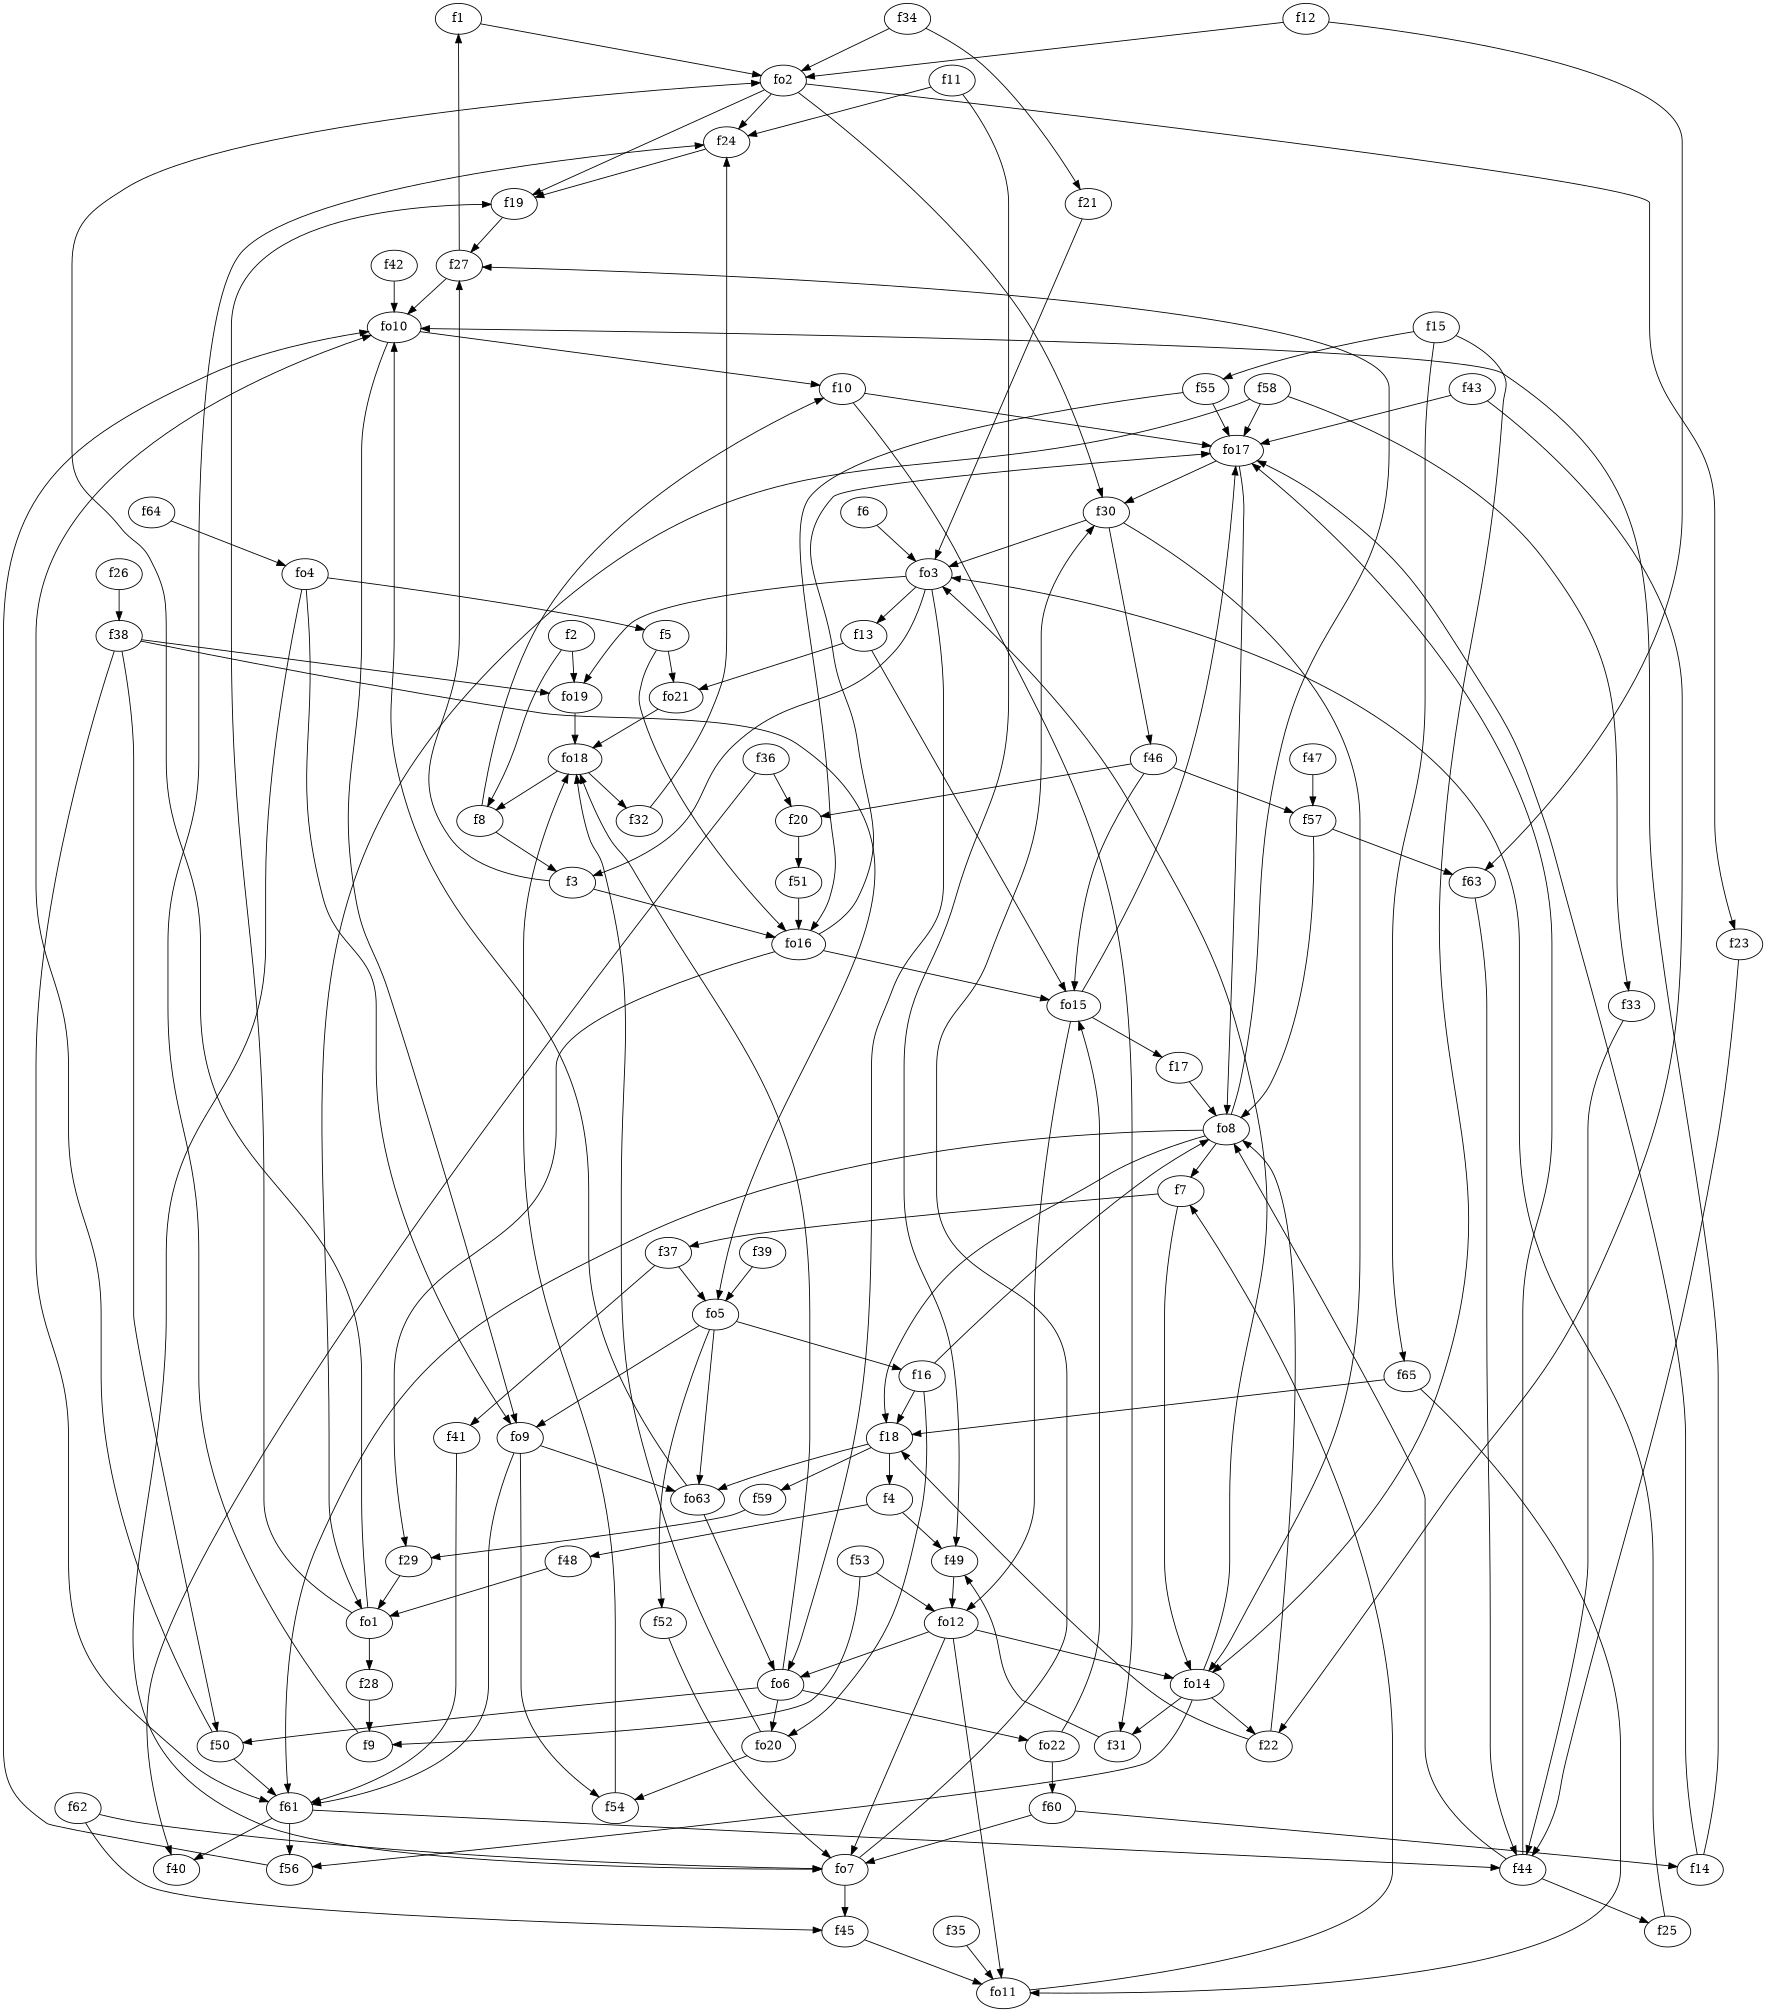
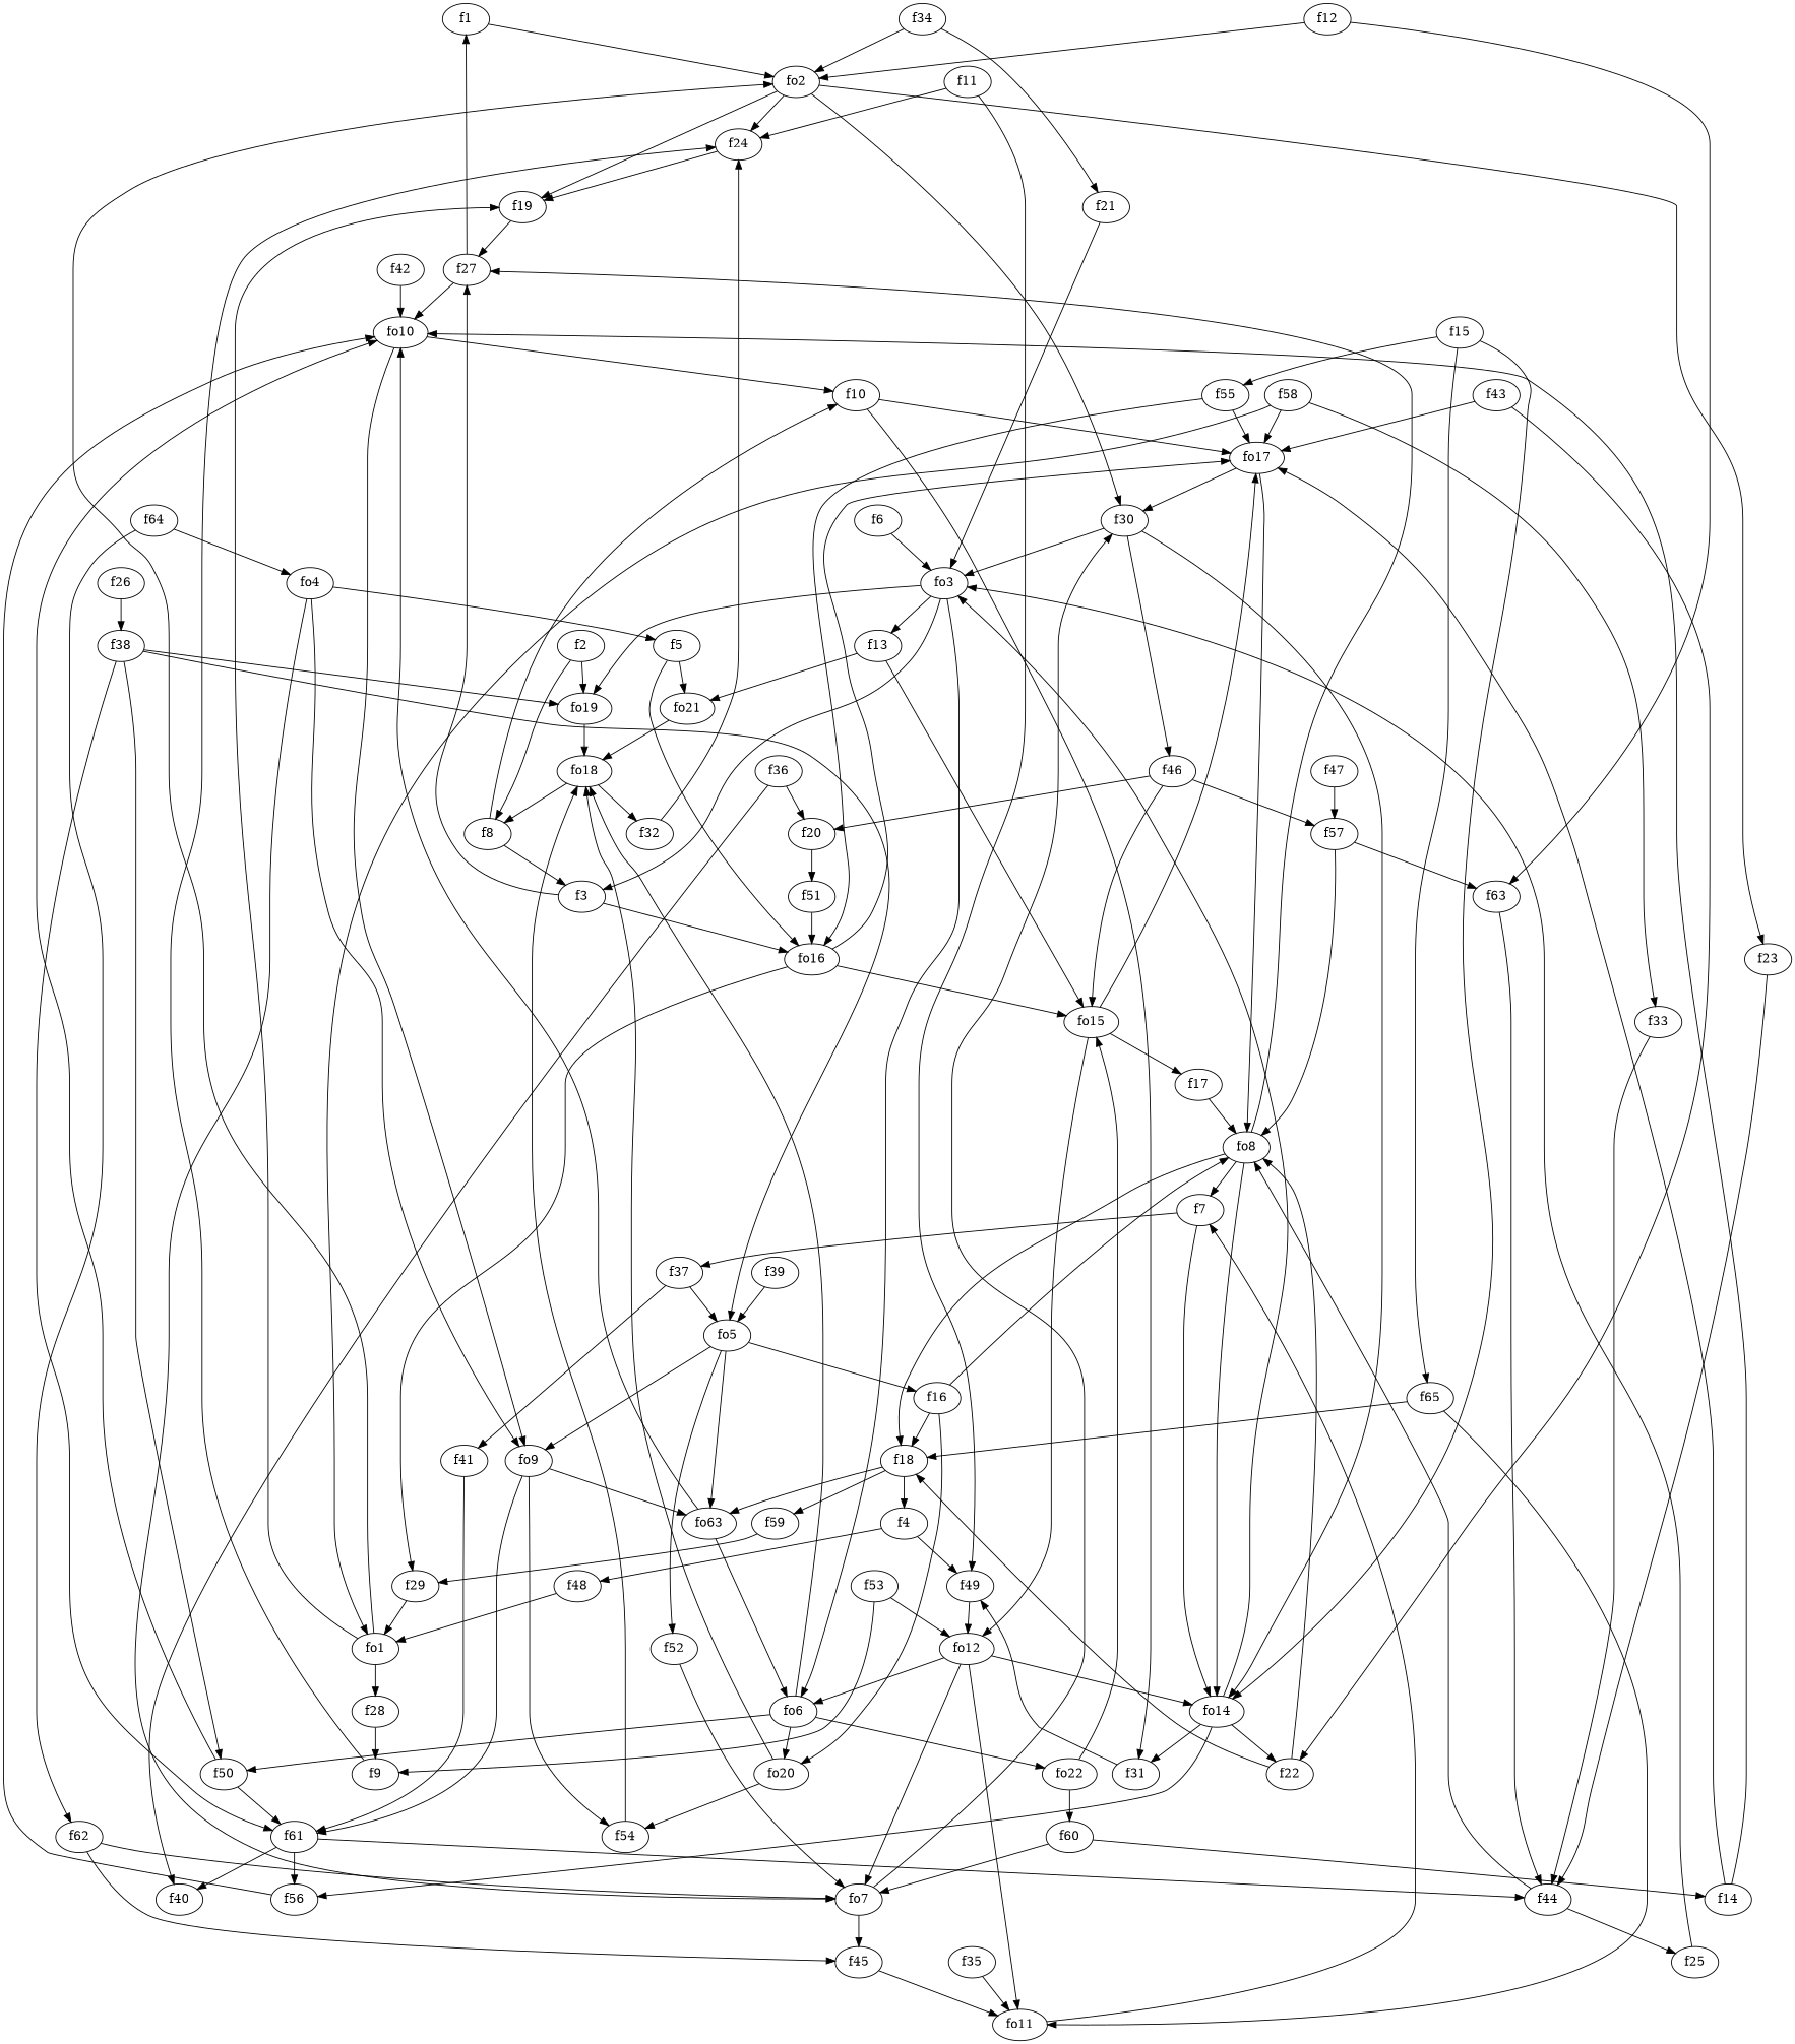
  strict digraph {
    edge [weight=2]
    f1
    fo2
    f24
    f19
    f23
    f30
    f2
    f8
    fo19
    f3
    f10
    fo18
    f27
    fo16
    fo10
    fo17
    fo15
    f29
    f4
    f48
    f49
    fo1
    fo12
    f5
    fo21
    f6
    fo3
    f13
    fo6
    f7
    f37
    fo14
    f41
    fo5
    f31
    f22
    f56
    f9
    fo8
    f11
    f15
    f55
    f65
    f12
    f63
    f44
    f17
    f14
    fo9
    f18
    fo11
    f16
    fo20
    f59
    n55 [label=fo63]
    f54
    f20
    f51
    f21
    f25
    f26
    f38
    f50
    f61
    f28
    f46
    f57
    f32
    f33
    f34
    f35
    f36
    f40
    f52
    f39
    f42
    f43
    f45
    f47
    fo7
    f53
    f58
    f60
    f62
    f64
    fo4
    fo22
    f1 -> fo2
    fo2 -> f24
    fo2 -> f19
    fo2 -> f23
    fo2 -> f30
    f24 -> f19
    f19 -> f27
    f23 -> f44
    f30 -> fo3
    f30 -> fo14
    f30 -> f46
    f2 -> f8
    f2 -> fo19
    f8 -> f3
    f8 -> f10
    fo19 -> fo18
    f3 -> f27
    f3 -> fo16
    f10 -> fo17
    f10 -> f31
    fo18 -> f8
    fo18 -> f32
    f27 -> f1
    f27 -> fo10
    fo16 -> fo17
    fo16 -> fo15
    fo16 -> f29
    fo10 -> f10
    fo10 -> fo9
    fo17 -> f30
    fo17 -> fo8
    fo15 -> fo17
    fo15 -> fo12
    fo15 -> f17
    f29 -> fo1
    f4 -> f48
    f4 -> f49
    f48 -> fo1
    f49 -> fo12
    fo1 -> fo2
    fo1 -> f19
    fo1 -> f28
    fo12 -> fo6
    fo12 -> fo14
    fo12 -> fo11
    fo12 -> fo7
    f5 -> fo16
    f5 -> fo21
    fo21 -> fo18
    f6 -> fo3
    fo3 -> fo19
    fo3 -> f3
    fo3 -> f13
    fo3 -> fo6
    f13 -> fo15
    f13 -> fo21
    fo6 -> fo18
    fo6 -> fo20
    fo6 -> f50
    fo6 -> fo22
    f7 -> f37
    f7 -> fo14
    f37 -> f41
    f37 -> fo5
    fo14 -> fo3
    fo14 -> f31
    fo14 -> f22
    fo14 -> f56
    f41 -> f61
    fo5 -> fo9
    fo5 -> f16
    fo5 -> n55
    fo5 -> f52
    f31 -> f49
    f22 -> fo8
    f22 -> f18
    f56 -> fo10
    f9 -> f24
    fo8 -> f27
    fo8 -> f7
-   fo8 -> f61
+   fo8 -> fo14
    fo8 -> f18
    f11 -> f24
    f11 -> f49
    f15 -> fo14
    f15 -> f55
    f15 -> f65
    f55 -> fo16
    f55 -> fo17
    f65 -> f18
    f65 -> fo11
    f12 -> fo2
    f12 -> f63
    f63 -> f44
-   f44 -> fo17
    f44 -> fo8
    f44 -> f25
    f17 -> fo8
    f14 -> fo10
    f14 -> fo17
    fo9 -> n55
    fo9 -> f54
    fo9 -> f61
    f18 -> f4
    f18 -> f59
    f18 -> n55
    fo11 -> f7
    f16 -> fo8
    f16 -> f18
    f16 -> fo20
    fo20 -> fo18
    fo20 -> f54
    f59 -> f29
    n55 -> fo10
    n55 -> fo6
    f54 -> fo18
    f20 -> f51
    f51 -> fo16
    f21 -> fo3
    f25 -> fo3
    f26 -> f38
    f38 -> fo19
    f38 -> fo5
    f38 -> f50
    f38 -> f61
    f50 -> fo10
    f50 -> f61
    f61 -> f56
    f61 -> f44
    f61 -> f40
    f28 -> f9
    f46 -> fo15
    f46 -> f20
    f46 -> f57
    f57 -> fo8
    f57 -> f63
    f32 -> f24
    f33 -> f44
    f34 -> fo2
    f34 -> f21
    f35 -> fo11
    f36 -> f20
    f36 -> f40
    f52 -> fo7
    f39 -> fo5
    f42 -> fo10
    f43 -> fo17
    f43 -> f22
    f45 -> fo11
    f47 -> f57
    fo7 -> f30
    fo7 -> f45
    f53 -> fo12
    f53 -> f9
    f58 -> fo17
    f58 -> fo1
    f58 -> f33
    f60 -> f14
    f60 -> fo7
    f62 -> f45
    f62 -> fo7
+   f64 -> f62
    f64 -> fo4
    fo4 -> f5
    fo4 -> fo9
    fo4 -> fo7
    fo22 -> fo15
    fo22 -> f60
  }
